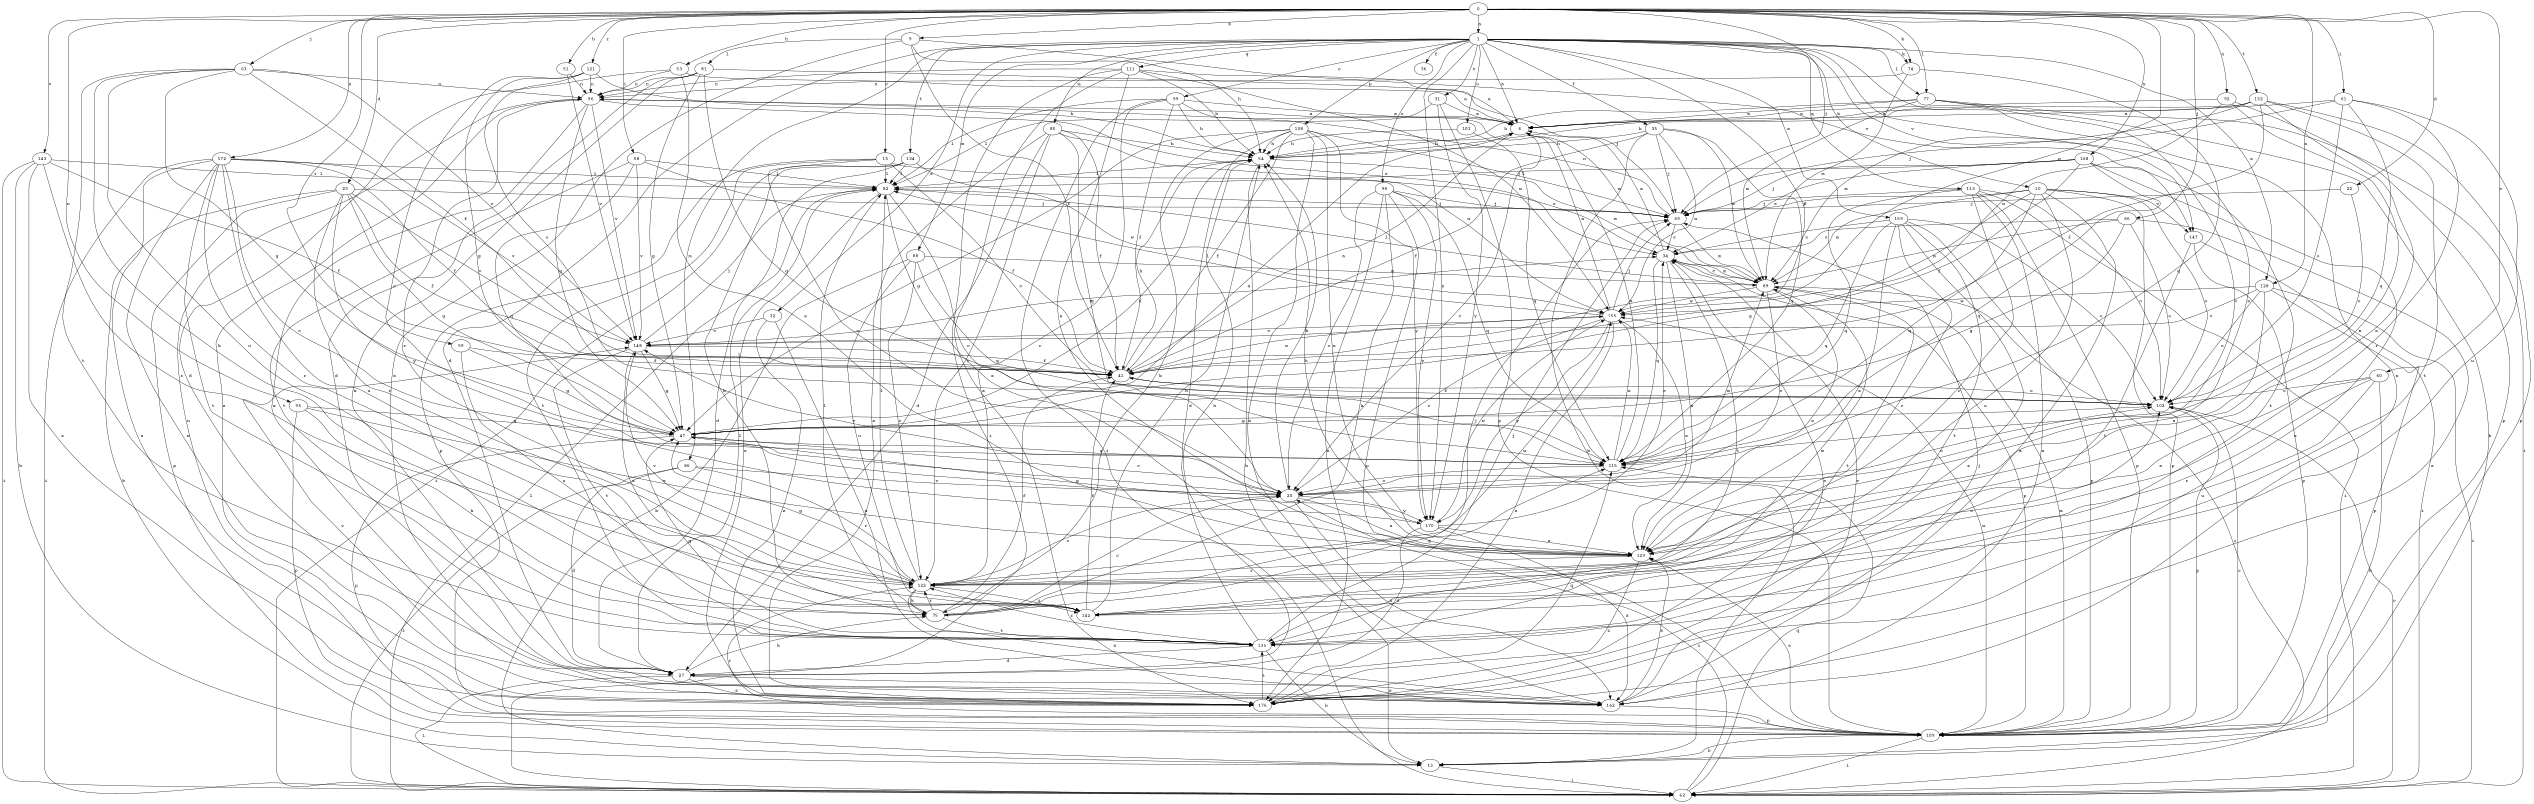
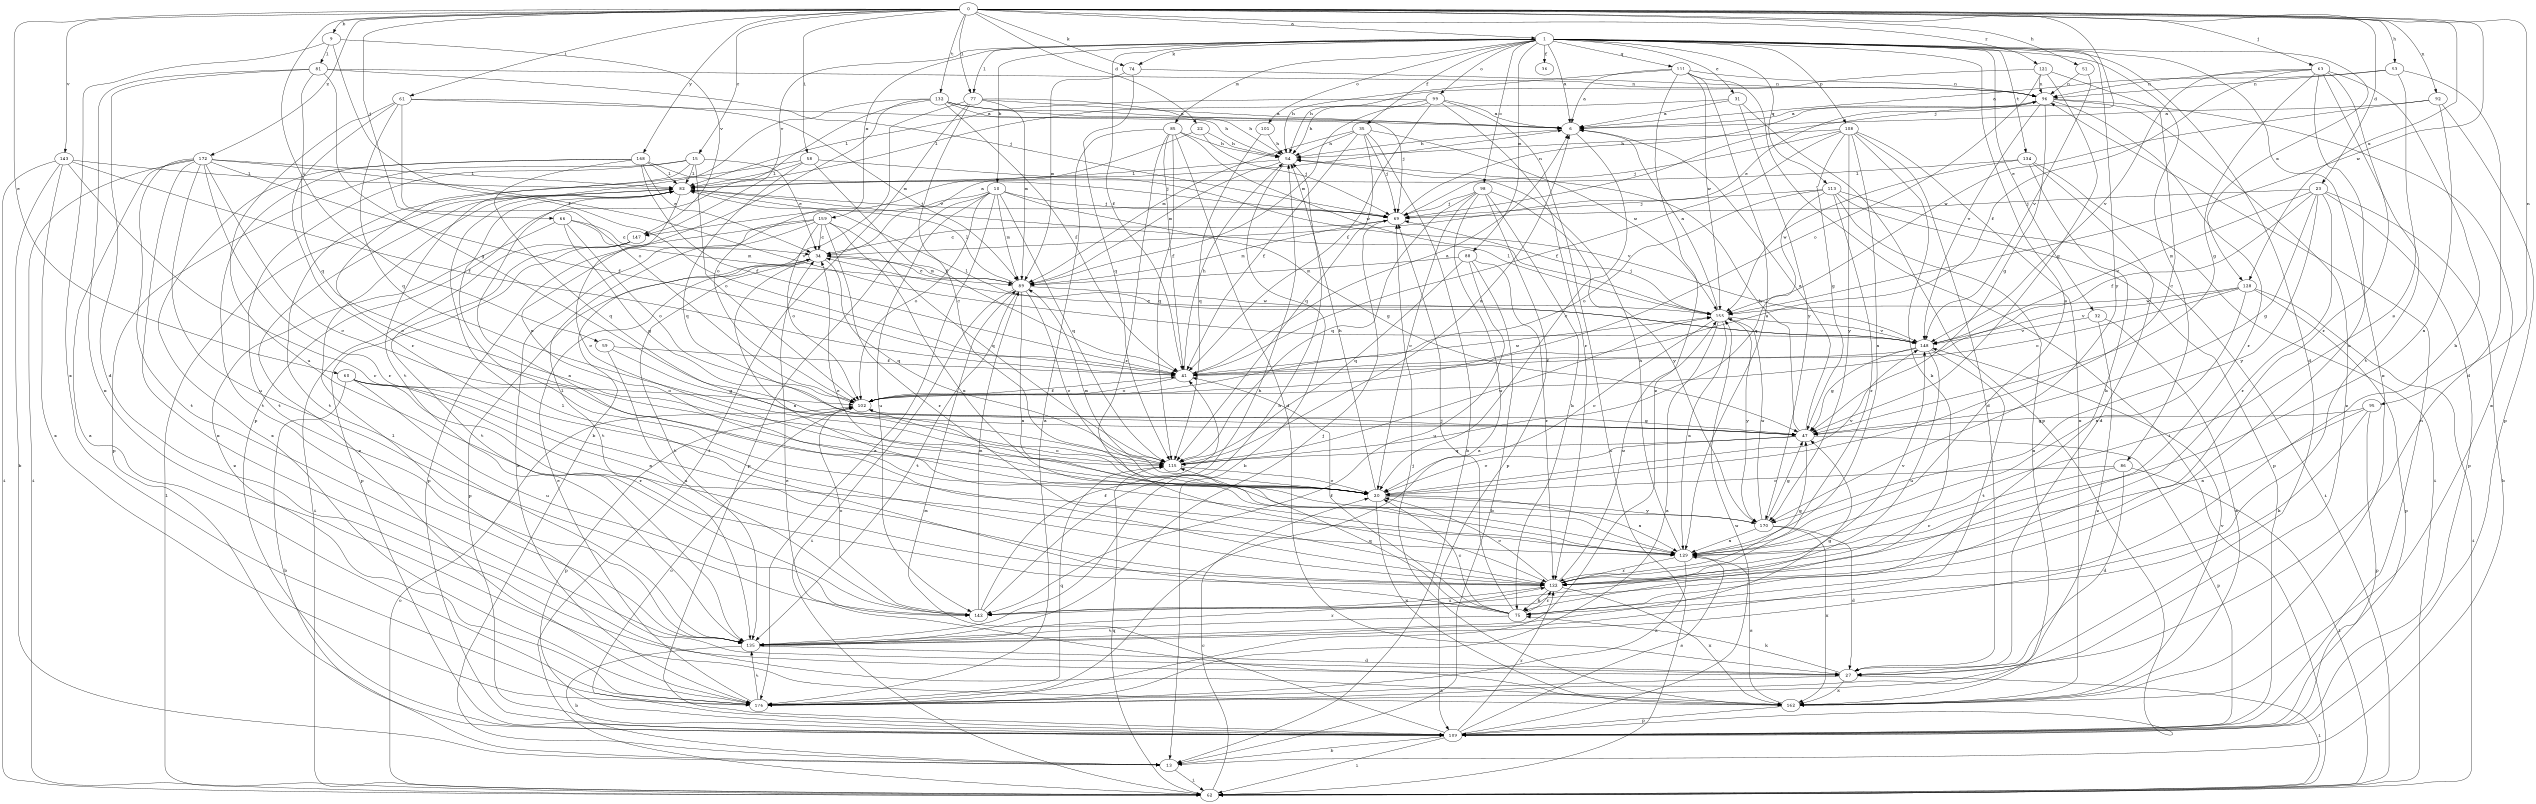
  strict digraph {
    fontname="Courier Prime"
    node [fontname="Courier Prime"]
    edge [fontname="Courier Prime"]
    0
    1
    9
    15
    22
    23
    n7 [label=60]
    51
    53
    58
    59
    61
    63
    66
    69
    74
    77
    92
    95
    121
    128
    132
    143
    155
    168
    172
    6
    10
    27
    31
    32
    35
    36
    41
    85
    86
    88
    98
    99
    101
    108
    111
    113
    129
    134
    147
    159
    162
    170
    54
    81
    176
    20
    102
    109
    34
    82
    135
    47
    13
    148
    122
    142
    96
    115
    89
    75
    62
    0 -> 1 [label=a]
    0 -> 9 [label=b]
    0 -> 15 [label=c]
    0 -> 22 [label=d]
    0 -> 23 [label=d]
    0 -> n7 [label=e]
    0 -> 51 [label=h]
    0 -> 53 [label=h]
    0 -> 58 [label=i]
    0 -> 59 [label=i]
    0 -> 61 [label=i]
    0 -> 63 [label=j]
    0 -> 66 [label=j]
    0 -> 69 [label=j]
    0 -> 74 [label=k]
    0 -> 77 [label=l]
    0 -> 92 [label=n]
    0 -> 95 [label=n]
    0 -> 121 [label=r]
    0 -> 128 [label=s]
    0 -> 132 [label=t]
    0 -> 143 [label=v]
    0 -> 155 [label=w]
    0 -> 168 [label=y]
    0 -> 172 [label=z]
    1 -> 74 [label=k]
    1 -> 77 [label=l]
    1 -> 128 [label=s]
    1 -> 6 [label=a]
    1 -> 10 [label=b]
    1 -> 27 [label=d]
    1 -> 31 [label=e]
    1 -> 32 [label=e]
    1 -> 35 [label=f]
    1 -> 36 [label=f]
    1 -> 41 [label=f]
    1 -> 85 [label=m]
    1 -> 86 [label=m]
    1 -> 88 [label=m]
    1 -> 98 [label=o]
    1 -> 99 [label=o]
    1 -> 101 [label=o]
    1 -> 108 [label=p]
    1 -> 111 [label=q]
    1 -> 113 [label=q]
    1 -> 129 [label=s]
    1 -> 134 [label=t]
    1 -> 147 [label=v]
    1 -> 159 [label=x]
    1 -> 162 [label=x]
    1 -> 170 [label=y]
    9 -> 41 [label=f]
    9 -> 147 [label=v]
-   9 -> 54 [label=h]
+   22 -> 54 [label=h]
    9 -> 81 [label=l]
    9 -> 176 [label=z]
    15 -> 20 [label=c]
    15 -> 102 [label=o]
    15 -> 109 [label=p]
    15 -> 34 [label=e]
    15 -> 82 [label=l]
    15 -> 135 [label=t]
    22 -> 69 [label=j]
    22 -> 102 [label=o]
    23 -> 69 [label=j]
    23 -> 41 [label=f]
    23 -> 170 [label=y]
    23 -> 109 [label=p]
    23 -> 47 [label=g]
    23 -> 13 [label=b]
    23 -> 148 [label=v]
    23 -> 122 [label=r]
    n7 -> 129 [label=s]
    n7 -> 102 [label=o]
    n7 -> 13 [label=b]
    n7 -> 122 [label=r]
    n7 -> 142 [label=u]
    51 -> 148 [label=v]
    51 -> 96 [label=n]
    53 -> 6 [label=a]
    53 -> 27 [label=d]
    53 -> 129 [label=s]
    53 -> 96 [label=n]
    58 -> 41 [label=f]
    58 -> 82 [label=l]
    58 -> 135 [label=t]
    58 -> 148 [label=v]
    58 -> 115 [label=q]
    59 -> 41 [label=f]
    59 -> 47 [label=g]
    59 -> 142 [label=u]
    61 -> 6 [label=a]
    61 -> 102 [label=o]
    61 -> 122 [label=r]
    61 -> 142 [label=u]
    61 -> 115 [label=q]
    61 -> 89 [label=m]
    63 -> 41 [label=f]
    63 -> 135 [label=t]
    63 -> 47 [label=g]
    63 -> 148 [label=v]
+   63 -> 122 [label=r]
    63 -> 142 [label=u]
    63 -> 96 [label=n]
    63 -> 75 [label=k]
    66 -> 176 [label=z]
    66 -> 102 [label=o]
    66 -> 34 [label=e]
    66 -> 47 [label=g]
    66 -> 89 [label=m]
    69 -> 34 [label=e]
    69 -> 96 [label=n]
    69 -> 89 [label=m]
    74 -> 96 [label=n]
    74 -> 115 [label=q]
    74 -> 89 [label=m]
    77 -> 6 [label=a]
    77 -> 54 [label=h]
    77 -> 20 [label=c]
    77 -> 13 [label=b]
    77 -> 89 [label=m]
    77 -> 62 [label=i]
    92 -> 155 [label=w]
    92 -> 6 [label=a]
    92 -> 129 [label=s]
    92 -> 109 [label=p]
    95 -> 129 [label=s]
    95 -> 109 [label=p]
    95 -> 47 [label=g]
    95 -> 75 [label=k]
    121 -> 54 [label=h]
    121 -> 20 [label=c]
    121 -> 102 [label=o]
    121 -> 47 [label=g]
    121 -> 96 [label=n]
    128 -> 155 [label=w]
    128 -> 129 [label=s]
    128 -> 102 [label=o]
    128 -> 109 [label=p]
    128 -> 148 [label=v]
    128 -> 62 [label=i]
    132 -> 69 [label=j]
    132 -> 6 [label=a]
    132 -> 41 [label=f]
    132 -> 129 [label=s]
    132 -> 54 [label=h]
    132 -> 109 [label=p]
    132 -> 135 [label=t]
    143 -> 41 [label=f]
    143 -> 176 [label=z]
    143 -> 82 [label=l]
    143 -> 13 [label=b]
    143 -> 122 [label=r]
    143 -> 62 [label=i]
    155 -> 69 [label=j]
    155 -> 6 [label=a]
    155 -> 129 [label=s]
    155 -> 170 [label=y]
    155 -> 176 [label=z]
    155 -> 20 [label=c]
    155 -> 82 [label=l]
    155 -> 148 [label=v]
    168 -> 69 [label=j]
    168 -> 41 [label=f]
    168 -> 176 [label=z]
    168 -> 34 [label=e]
    168 -> 82 [label=l]
    168 -> 135 [label=t]
    168 -> 115 [label=q]
    172 -> 41 [label=f]
    172 -> 162 [label=x]
    172 -> 176 [label=z]
    172 -> 20 [label=c]
    172 -> 82 [label=l]
    172 -> 135 [label=t]
    172 -> 148 [label=v]
    172 -> 122 [label=r]
    172 -> 142 [label=u]
    172 -> 62 [label=i]
    6 -> 54 [label=h]
    6 -> 20 [label=c]
    10 -> 69 [label=j]
    10 -> 147 [label=v]
    10 -> 176 [label=z]
    10 -> 102 [label=o]
    10 -> 109 [label=p]
    10 -> 47 [label=g]
    10 -> 142 [label=u]
    10 -> 115 [label=q]
    10 -> 89 [label=m]
    27 -> 162 [label=x]
    27 -> 176 [label=z]
    27 -> 82 [label=l]
    27 -> 75 [label=k]
    27 -> 62 [label=i]
    31 -> 6 [label=a]
    31 -> 170 [label=y]
    31 -> 109 [label=p]
    31 -> 82 [label=l]
    32 -> 162 [label=x]
    32 -> 176 [label=z]
    32 -> 148 [label=v]
    35 -> 69 [label=j]
    35 -> 155 [label=w]
    35 -> 41 [label=f]
    35 -> 54 [label=h]
    35 -> 13 [label=b]
    35 -> 115 [label=q]
    35 -> 89 [label=m]
    41 -> 155 [label=w]
    41 -> 6 [label=a]
    41 -> 54 [label=h]
    41 -> 102 [label=o]
    85 -> 155 [label=w]
    85 -> 27 [label=d]
    85 -> 41 [label=f]
    85 -> 54 [label=h]
    85 -> 176 [label=z]
    85 -> 122 [label=r]
    85 -> 115 [label=q]
    86 -> 27 [label=d]
    86 -> 20 [label=c]
    86 -> 122 [label=r]
    86 -> 62 [label=i]
    88 -> 13 [label=b]
    88 -> 122 [label=r]
    88 -> 142 [label=u]
    88 -> 115 [label=q]
    88 -> 89 [label=m]
    98 -> 69 [label=j]
    98 -> 170 [label=y]
    98 -> 176 [label=z]
    98 -> 20 [label=c]
    98 -> 109 [label=p]
    98 -> 115 [label=q]
    98 -> 75 [label=k]
    99 -> 6 [label=a]
    99 -> 41 [label=f]
    99 -> 54 [label=h]
    99 -> 82 [label=l]
    99 -> 122 [label=r]
    99 -> 89 [label=m]
    99 -> 62 [label=i]
    101 -> 54 [label=h]
    101 -> 115 [label=q]
    108 -> 69 [label=j]
    108 -> 27 [label=d]
    108 -> 41 [label=f]
    108 -> 129 [label=s]
    108 -> 162 [label=x]
    108 -> 170 [label=y]
    108 -> 54 [label=h]
    108 -> 47 [label=g]
    108 -> 75 [label=k]
    111 -> 155 [label=w]
    111 -> 6 [label=a]
    111 -> 129 [label=s]
    111 -> 54 [label=h]
    111 -> 176 [label=z]
    111 -> 96 [label=n]
    111 -> 62 [label=i]
    113 -> 69 [label=j]
    113 -> 162 [label=x]
    113 -> 102 [label=o]
    113 -> 109 [label=p]
    113 -> 122 [label=r]
    113 -> 115 [label=q]
    113 -> 62 [label=i]
    129 -> 54 [label=h]
    129 -> 176 [label=z]
    129 -> 122 [label=r]
    134 -> 155 [label=w]
    134 -> 27 [label=d]
    134 -> 82 [label=l]
    134 -> 75 [label=k]
    134 -> 62 [label=i]
    147 -> 109 [label=p]
    147 -> 135 [label=t]
    147 -> 62 [label=i]
    159 -> 129 [label=s]
    159 -> 176 [label=z]
    159 -> 102 [label=o]
    159 -> 109 [label=p]
    159 -> 34 [label=e]
    159 -> 135 [label=t]
    159 -> 122 [label=r]
    159 -> 115 [label=q]
    162 -> 69 [label=j]
    162 -> 129 [label=s]
    162 -> 109 [label=p]
    162 -> 34 [label=e]
    162 -> 148 [label=v]
    170 -> 155 [label=w]
    170 -> 27 [label=d]
    170 -> 129 [label=s]
    170 -> 162 [label=x]
    170 -> 34 [label=e]
    170 -> 47 [label=g]
    54 -> 82 [label=l]
    54 -> 13 [label=b]
    54 -> 89 [label=m]
    81 -> 69 [label=j]
    81 -> 27 [label=d]
    81 -> 162 [label=x]
    81 -> 47 [label=g]
    81 -> 96 [label=n]
    81 -> 115 [label=q]
    176 -> 34 [label=e]
    176 -> 135 [label=t]
    176 -> 115 [label=q]
    20 -> 129 [label=s]
    20 -> 162 [label=x]
    20 -> 170 [label=y]
    20 -> 54 [label=h]
    20 -> 102 [label=o]
    20 -> 148 [label=v]
    20 -> 89 [label=m]
    102 -> 41 [label=f]
    102 -> 109 [label=p]
    102 -> 47 [label=g]
    109 -> 155 [label=w]
    109 -> 129 [label=s]
    109 -> 102 [label=o]
    109 -> 13 [label=b]
    109 -> 122 [label=r]
    109 -> 96 [label=n]
    109 -> 89 [label=m]
    109 -> 62 [label=i]
    34 -> 6 [label=a]
    34 -> 129 [label=s]
    34 -> 109 [label=p]
    34 -> 135 [label=t]
    34 -> 115 [label=q]
    34 -> 89 [label=m]
    82 -> 69 [label=j]
    82 -> 129 [label=s]
    82 -> 176 [label=z]
    82 -> 20 [label=c]
    135 -> 69 [label=j]
    135 -> 27 [label=d]
    135 -> 54 [label=h]
    135 -> 47 [label=g]
    135 -> 13 [label=b]
    135 -> 122 [label=r]
    47 -> 6 [label=a]
    47 -> 54 [label=h]
    47 -> 20 [label=c]
    47 -> 109 [label=p]
    47 -> 115 [label=q]
    13 -> 62 [label=i]
    148 -> 41 [label=f]
    148 -> 34 [label=e]
    148 -> 82 [label=l]
    148 -> 135 [label=t]
    148 -> 47 [label=g]
    148 -> 142 [label=u]
    122 -> 155 [label=w]
    122 -> 162 [label=x]
    122 -> 20 [label=c]
    122 -> 82 [label=l]
    122 -> 47 [label=g]
    122 -> 148 [label=v]
    122 -> 142 [label=u]
    122 -> 75 [label=k]
    142 -> 41 [label=f]
    142 -> 54 [label=h]
    142 -> 102 [label=o]
    142 -> 89 [label=m]
    96 -> 6 [label=a]
    96 -> 162 [label=x]
    96 -> 176 [label=z]
    96 -> 34 [label=e]
    96 -> 47 [label=g]
    96 -> 148 [label=v]
    96 -> 122 [label=r]
    115 -> 155 [label=w]
    115 -> 6 [label=a]
    115 -> 20 [label=c]
    89 -> 155 [label=w]
    89 -> 129 [label=s]
    89 -> 20 [label=c]
    89 -> 34 [label=e]
    89 -> 82 [label=l]
    89 -> 135 [label=t]
    89 -> 62 [label=i]
    75 -> 69 [label=j]
    75 -> 41 [label=f]
    75 -> 20 [label=c]
    75 -> 82 [label=l]
    75 -> 135 [label=t]
    75 -> 122 [label=r]
    75 -> 115 [label=q]
    62 -> 20 [label=c]
    62 -> 102 [label=o]
    62 -> 82 [label=l]
    62 -> 115 [label=q]
  }
